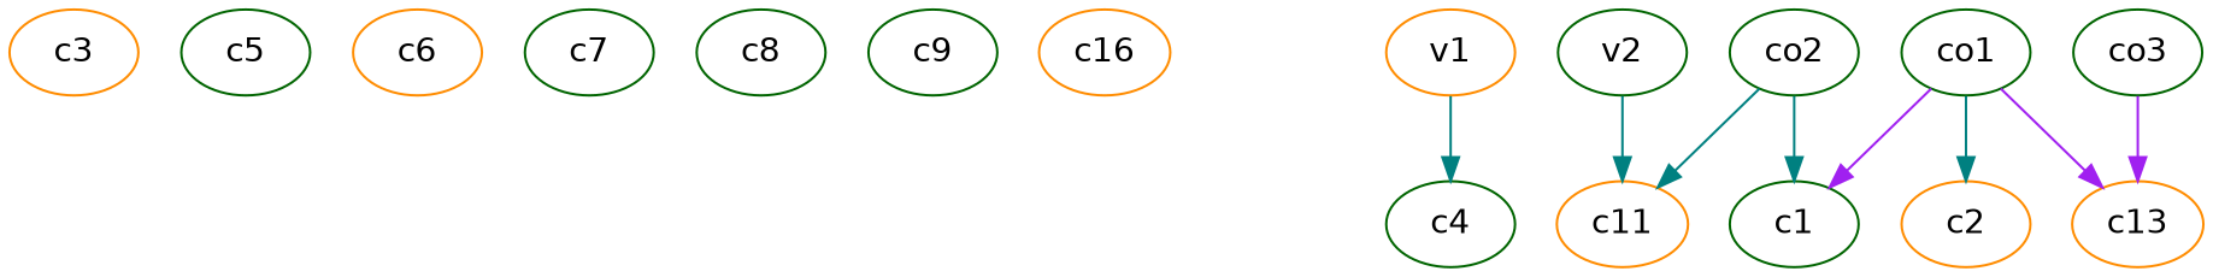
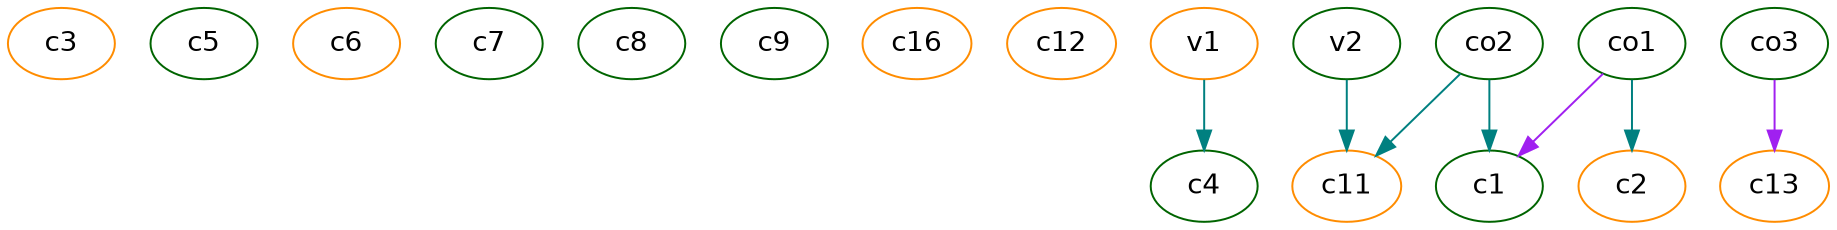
  strict digraph {
    fontname="DejaVu Sans"
    node [color=darkgreen fontname="DejaVu Sans"]
    edge [color=teal fontname="DejaVu Sans" weight=1]
    c3 [color=darkorange]
    c5
    c6 [color=darkorange]
    c7
    c8
    c9
    n7 [color=darkorange label=c16]
+   c12 [color=darkorange]
    v1 [color=darkorange]
    c4
    c11 [color=darkorange]
    v2
    co1
    c1
    c2 [color=darkorange]
    c13 [color=darkorange]
    co2
    co3
    v1 -> c4
    v2 -> c11
    co1 -> c1 [color=purple]
    co1 -> c2
-   co1 -> c13 [color=purple]
    co2 -> c11
    co2 -> c1
    co3 -> c13 [color=purple]
  }
